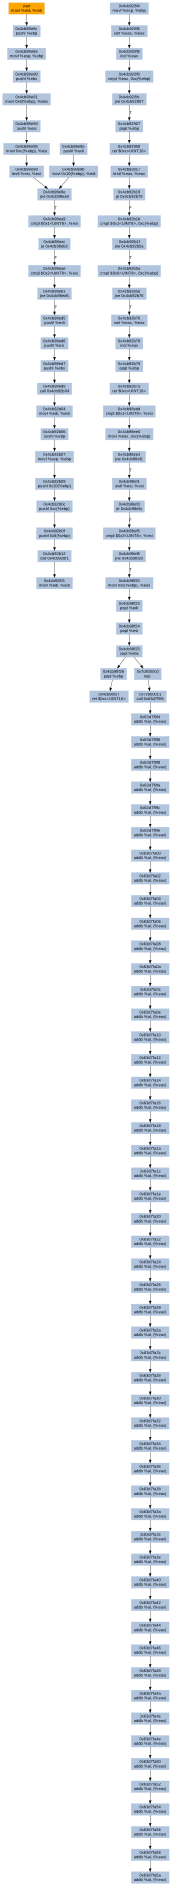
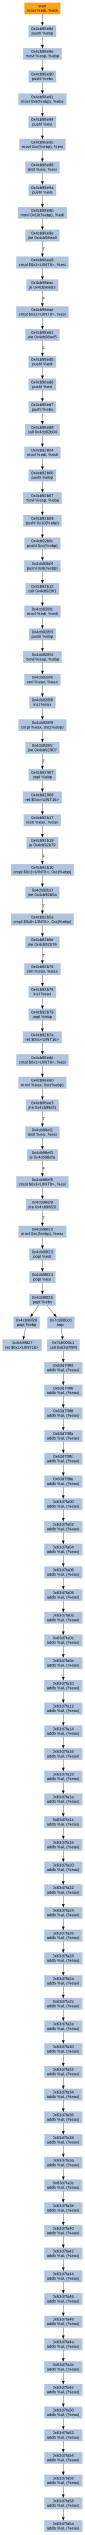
  digraph {
    fontname="Liberation Sans"
    node [color=lightsteelblue fillcolor=lightsteelblue fontname="Liberation Sans" shape=rectangle style=filled]
    edge [color="#000000" fontname="Liberation Sans"]
    n1 [color=lightgrey fillcolor=orange label="start\nmovl %edi, %edi"]
    n2 [label="0x4cb98e8d\npushl %ebp"]
    n3 [label="0x4cb98e8e\nmovl %esp, %ebp"]
    n4 [label="0x4cb98e90\npushl %ebx"]
    n5 [label="0x4cb98e91\nmovl 0x8(%ebp), %ebx"]
    n6 [label="0x4cb98e94\npushl %esi"]
    n7 [label="0x4cb98e95\nmovl 0xc(%ebp), %esi"]
    n8 [label="0x4cb98e98\ntestl %esi, %esi"]
    n9 [label="0x4cb98e9a\npushl %edi"]
    n10 [label="0x4cb98e9b\nmovl 0x10(%ebp), %edi"]
    n11 [label="0x4cb98e9e\njne 0x4cb98ea9"]
    n12 [label="0x4cb98ea9\ncmpl $0x1<UINT8>, %esi"]
    n13 [label="0x4cb98eac\nje 0x4cb98eb3"]
    n14 [label="0x4cb98eae\ncmpl $0x2<UINT8>, %esi"]
    n15 [label="0x4cb98eb1\njne 0x4cb98ed5"]
    n16 [label="0x4cb98ed5\npushl %edi"]
    n17 [label="0x4cb98ed6\npushl %esi"]
    n18 [label="0x4cb98ed7\npushl %ebx"]
    n19 [label="0x4cb98ed8\ncall 0x4cb92b04"]
    n20 [label="0x4cb92b04\nmovl %edi, %edi"]
    n21 [label="0x4cb92b06\npushl %ebp"]
    n22 [label="0x4cb92b07\nmovl %esp, %ebp"]
    n23 [label="0x4cb92b09\npushl 0x10(%ebp)"]
    n24 [label="0x4cb92b0c\npushl 0xc(%ebp)"]
    n25 [label="0x4cb92b0f\npushl 0x8(%ebp)"]
    n26 [label="0x4cb92b12\ncall 0x4cb928f1"]
    n27 [label="0x4cb928f1\nmovl %edi, %edi"]
+   n28 [label="0x4cb928f3\npushl %ebp"]
    n29 [label="0x4cb928f4\nmovl %esp, %ebp"]
    n30 [label="0x4cb928f6\nxorl %eax, %eax"]
    n31 [label="0x4cb928f8\nincl %eax"]
    n32 [label="0x4cb928f9\ncmpl %eax, 0xc(%ebp)"]
    n33 [label="0x4cb928fc\njne 0x4cb92907"]
    n34 [label="0x4cb92907\npopl %ebp"]
    n35 [label="0x4cb92908\nret $0xc<UINT16>"]
    n36 [label="0x4cb92b17\ntestl %eax, %eax"]
    n37 [label="0x4cb92b19\nje 0x4cb92b79"]
    n38 [label="0x4cb92b1b\ncmpl $0x1<UINT8>, 0xc(%ebp)"]
    n39 [label="0x4cb92b1f\njne 0x4cb92b5a"]
    n40 [label="0x4cb92b5a\ncmpl $0x0<UINT8>, 0xc(%ebp)"]
    n41 [label="0x4cb92b5e\njne 0x4cb92b76"]
    n42 [label="0x4cb92b76\nxorl %eax, %eax"]
    n43 [label="0x4cb92b78\nincl %eax"]
    n44 [label="0x4cb92b79\npopl %ebp"]
    n45 [label="0x4cb92b7a\nret $0xc<UINT16>"]
    n46 [label="0x4cb98edd\ncmpl $0x1<UINT8>, %esi"]
    n47 [label="0x4cb98ee0\nmovl %eax, 0xc(%ebp)"]
    n48 [label="0x4cb98ee3\njne 0x4cb98ef1"]
    n49 [label="0x4cb98ef1\ntestl %esi, %esi"]
    n50 [label="0x4cb98ef3\nje 0x4cb98efa"]
    n51 [label="0x4cb98ef5\ncmpl $0x3<UINT8>, %esi"]
    n52 [label="0x4cb98ef8\njne 0x4cb98f20"]
    n53 [label="0x4cb98f20\nmovl 0xc(%ebp), %eax"]
    n54 [label="0x4cb98f23\npopl %edi"]
    n55 [label="0x4cb98f24\npopl %esi"]
    n56 [label="0x4cb98f25\npopl %ebx"]
    n57 [label="0x4cb98f26\npopl %ebp"]
    n58 [label="0x7c8000c0\nnop "]
    n59 [label="0x4cb98f27\nret $0xc<UINT16>"]
    n60 [label="0x7c8000c1\ncall 0x63d7f9f4"]
    n61 [label="0x63d7f9f4\naddb %al, (%eax)"]
    n62 [label="0x63d7f9f6\naddb %al, (%eax)"]
    n63 [label="0x63d7f9f8\naddb %al, (%eax)"]
    n64 [label="0x63d7f9fa\naddb %al, (%eax)"]
    n65 [label="0x63d7f9fc\naddb %al, (%eax)"]
    n66 [label="0x63d7f9fe\naddb %al, (%eax)"]
    n67 [label="0x63d7fa00\naddb %al, (%eax)"]
    n68 [label="0x63d7fa02\naddb %al, (%eax)"]
    n69 [label="0x63d7fa04\naddb %al, (%eax)"]
    n70 [label="0x63d7fa06\naddb %al, (%eax)"]
    n71 [label="0x63d7fa08\naddb %al, (%eax)"]
    n72 [label="0x63d7fa0a\naddb %al, (%eax)"]
    n73 [label="0x63d7fa0c\naddb %al, (%eax)"]
    n74 [label="0x63d7fa0e\naddb %al, (%eax)"]
    n75 [label="0x63d7fa10\naddb %al, (%eax)"]
    n76 [label="0x63d7fa12\naddb %al, (%eax)"]
    n77 [label="0x63d7fa14\naddb %al, (%eax)"]
    n78 [label="0x63d7fa16\naddb %al, (%eax)"]
    n79 [label="0x63d7fa18\naddb %al, (%eax)"]
    n80 [label="0x63d7fa1a\naddb %al, (%eax)"]
    n81 [label="0x63d7fa1c\naddb %al, (%eax)"]
    n82 [label="0x63d7fa1e\naddb %al, (%eax)"]
    n83 [label="0x63d7fa20\naddb %al, (%eax)"]
    n84 [label="0x63d7fa22\naddb %al, (%eax)"]
    n85 [label="0x63d7fa24\naddb %al, (%eax)"]
    n86 [label="0x63d7fa26\naddb %al, (%eax)"]
    n87 [label="0x63d7fa28\naddb %al, (%eax)"]
    n88 [label="0x63d7fa2a\naddb %al, (%eax)"]
    n89 [label="0x63d7fa2c\naddb %al, (%eax)"]
    n90 [label="0x63d7fa2e\naddb %al, (%eax)"]
    n91 [label="0x63d7fa30\naddb %al, (%eax)"]
    n92 [label="0x63d7fa32\naddb %al, (%eax)"]
    n93 [label="0x63d7fa34\naddb %al, (%eax)"]
    n94 [label="0x63d7fa36\naddb %al, (%eax)"]
    n95 [label="0x63d7fa38\naddb %al, (%eax)"]
    n96 [label="0x63d7fa3a\naddb %al, (%eax)"]
    n97 [label="0x63d7fa3c\naddb %al, (%eax)"]
    n98 [label="0x63d7fa3e\naddb %al, (%eax)"]
    n99 [label="0x63d7fa40\naddb %al, (%eax)"]
    n100 [label="0x63d7fa42\naddb %al, (%eax)"]
    n101 [label="0x63d7fa44\naddb %al, (%eax)"]
    n102 [label="0x63d7fa46\naddb %al, (%eax)"]
    n103 [label="0x63d7fa48\naddb %al, (%eax)"]
    n104 [label="0x63d7fa4a\naddb %al, (%eax)"]
    n105 [label="0x63d7fa4c\naddb %al, (%eax)"]
    n106 [label="0x63d7fa4e\naddb %al, (%eax)"]
    n107 [label="0x63d7fa50\naddb %al, (%eax)"]
    n108 [label="0x63d7fa52\naddb %al, (%eax)"]
    n109 [label="0x63d7fa54\naddb %al, (%eax)"]
    n110 [label="0x63d7fa56\naddb %al, (%eax)"]
    n111 [label="0x63d7fa58\naddb %al, (%eax)"]
    n112 [label="0x63d7fa5a\naddb %al, (%eax)"]
    n1 -> n2
    n2 -> n3
    n3 -> n4
    n4 -> n5
    n5 -> n6
    n6 -> n7
    n7 -> n8
-   n8 -> n11
+   n8 -> n9
    n9 -> n10
    n10 -> n11
    n11 -> n12 [label=T]
    n12 -> n13
    n13 -> n14 [label=F]
    n14 -> n15
    n15 -> n16 [label=F]
    n16 -> n17
    n17 -> n18
    n18 -> n19
    n19 -> n20
    n20 -> n21
    n21 -> n22
    n22 -> n23
    n23 -> n24
    n24 -> n25
    n25 -> n26
    n26 -> n27
+   n27 -> n28
+   n28 -> n29
    n29 -> n30
    n30 -> n31
    n31 -> n32
    n32 -> n33
    n33 -> n34 [label=T]
    n34 -> n35
    n35 -> n36
    n36 -> n37
    n37 -> n38 [label=F]
    n38 -> n39
    n39 -> n40 [label=T]
    n40 -> n41
    n41 -> n42 [label=T]
    n42 -> n43
    n43 -> n44
    n44 -> n45
    n45 -> n46
    n46 -> n47
    n47 -> n48
    n48 -> n49 [label=T]
    n49 -> n50
    n50 -> n51 [label=F]
    n51 -> n52
    n52 -> n53 [label=T]
    n53 -> n54
    n54 -> n55
    n55 -> n56
    n56 -> n57
    n56 -> n58
    n57 -> n59
    n58 -> n60
    n60 -> n61
    n61 -> n62
    n62 -> n63
    n63 -> n64
    n64 -> n65
    n65 -> n66
    n66 -> n67
    n67 -> n68
    n68 -> n69
    n69 -> n70
    n70 -> n71
    n71 -> n72
    n72 -> n73
    n73 -> n74
    n74 -> n75
    n75 -> n76
    n76 -> n77
    n77 -> n78
    n78 -> n79
    n79 -> n80
    n80 -> n81
    n81 -> n82
    n82 -> n83
    n83 -> n84
    n84 -> n85
    n85 -> n86
    n86 -> n87
    n87 -> n88
    n88 -> n89
    n89 -> n90
    n90 -> n91
    n91 -> n92
    n92 -> n93
    n93 -> n94
    n94 -> n95
    n95 -> n96
    n96 -> n97
    n97 -> n98
    n98 -> n99
    n99 -> n100
    n100 -> n101
    n101 -> n102
    n102 -> n103
    n103 -> n104
    n104 -> n105
    n105 -> n106
    n106 -> n107
    n107 -> n108
    n108 -> n109
    n109 -> n110
    n110 -> n111
    n111 -> n112
  }
